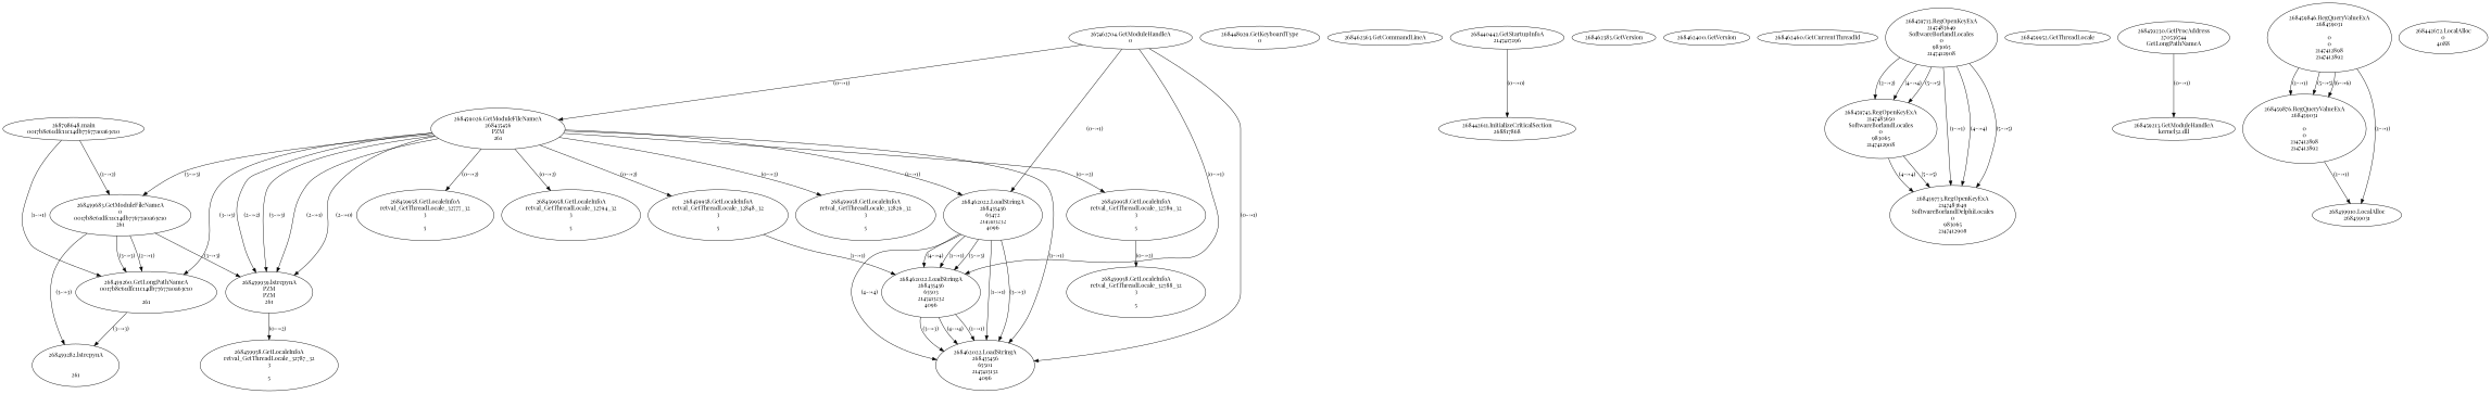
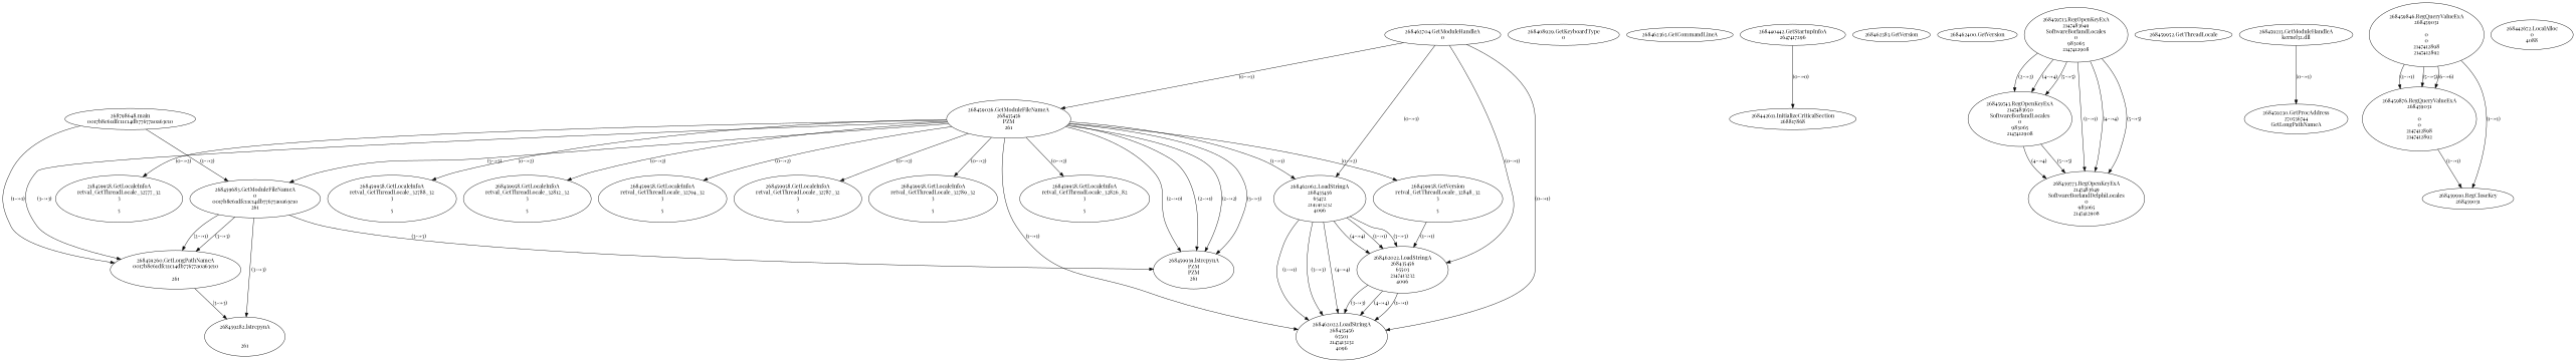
  digraph {
    fontname="Playfair Display"
    node [fontname="Playfair Display"]
    edge [fontname="Playfair Display"]
    n1 [label="268798648.main\n0017b8e61dfc11c14db77677a0a63e10"]
    n2 [label="268459683.GetModuleFileNameA\n0\n0017b8e61dfc11c14db77677a0a63e10\n261"]
    n3 [label="268459260.GetLongPathNameA\n0017b8e61dfc11c14db77677a0a63e10\n\n261"]
    n4 [label="268459939.lstrcpynA\nPZM\nPZM\n261"]
    n5 [label="268459282.lstrcpynA\n\n\n261"]
-   n6 [label="267462704.GetModuleHandleA\n0"]
+   n6 [label="268462704.GetModuleHandleA\n0"]
    n7 [label="268459026.GetModuleFileNameA\n268435456\nPZM\n261"]
-   n8 [label="268462022.LoadStringA\n268435456\n65472\n2147413232\n4096"]
+   n8 [label="268462062.LoadStringA\n268435456\n65472\n2147413232\n4096"]
    n9 [label="268462022.LoadStringA\n268435456\n65503\n2147413232\n4096"]
-   n10 [label="268462022.LoadStringA\n268435456\n65501\n2147413132\n4096"]
-   n11 [label="268459958.GetLocaleInfoA\nretval_GetThreadLocale_32777_32\n3\n\n5"]
+   n10 [label="268462022.LoadStringA\n268435456\n65501\n2147413232\n4096"]
+   n11 [label="218459958.GetLocaleInfoA\nretval_GetThreadLocale_32777_32\n3\n\n5"]
    n12 [label="268459958.GetLocaleInfoA\nretval_GetThreadLocale_32788_32\n3\n\n5"]
+   n13 [label="268459958.GetLocaleInfoA\nretval_GetThreadLocale_32812_32\n3\n\n5"]
    n14 [label="268459958.GetLocaleInfoA\nretval_GetThreadLocale_32794_32\n3\n\n5"]
    n15 [label="268459958.GetLocaleInfoA\nretval_GetThreadLocale_32787_32\n3\n\n5"]
    n16 [label="268459958.GetLocaleInfoA\nretval_GetThreadLocale_32789_32\n3\n\n5"]
-   n17 [label="268459958.GetLocaleInfoA\nretval_GetThreadLocale_32848_32\n3\n\n5"]
-   n18 [label="268459958.GetLocaleInfoA\nretval_GetThreadLocale_32826_32\n3\n\n5"]
-   n19 [label="268448929.GetKeyboardType\n0"]
+   n17 [label="268459958.GetVersion\nretval_GetThreadLocale_32848_32\n3\n\n5"]
+   n18 [label="268459958.GetLocaleInfoA\nretval_GetThreadLocale_32826_82\n3\n\n5"]
+   n19 [label="268408929.GetKeyboardType\n0"]
    n20 [label="268462363.GetCommandLineA\n"]
-   n21 [label="268440442.GetStartupInfoA\n2147417296"]
+   n21 [label="268440442.GetStartupInfoA\n2647417296"]
    n22 [label="268442611.InitializeCriticalSection\n268817868"]
    n23 [label="268462383.GetVersion\n"]
    n24 [label="268462400.GetVersion\n"]
-   n25 [label="268462460.GetCurrentThreadId\n"]
    n26 [label="268459713.RegOpenKeyExA\n2147483649\nSoftware\Borland\Locales\n0\n983065\n2147412908"]
    n27 [label="268459743.RegOpenKeyExA\n2147483650\nSoftware\Borland\Locales\n0\n983065\n2147412908"]
    n28 [label="268459773.RegOpenKeyExA\n2147483649\nSoftware\Borland\Delphi\Locales\n0\n983065\n2147412908"]
    n29 [label="268459952.GetThreadLocale\n"]
    n30 [label="268459213.GetModuleHandleA\nkernel32.dll"]
    n31 [label="268459230.GetProcAddress\n270536744\nGetLongPathNameA"]
    n32 [label="268459846.RegQueryValueExA\n268459031\n\n0\n0\n2147412898\n2147412892"]
    n33 [label="268459876.RegQueryValueExA\n268459031\n\n0\n0\n2147412898\n2147412892"]
-   n34 [label="268459910.LocalAlloc\n268459031"]
+   n34 [label="268459910.RegCloseKey\n268459031"]
    n35 [label="268442672.LocalAlloc\n0\n4088"]
    n1 -> n2 [label="(1-->2)"]
    n1 -> n3 [label="(1-->1)"]
    n2 -> n3 [label="(2-->1)"]
    n2 -> n3 [label="(3-->3)"]
    n2 -> n4 [label="(3-->3)"]
    n2 -> n5 [label="(3-->3)"]
    n3 -> n5 [label="(3-->3)"]
    n6 -> n7 [label="(0-->1)"]
    n6 -> n8 [label="(0-->1)"]
    n6 -> n9 [label="(0-->1)"]
    n6 -> n10 [label="(0-->1)"]
    n7 -> n2 [label="(3-->3)"]
    n7 -> n3 [label="(3-->3)"]
    n7 -> n4 [label="(2-->1)"]
    n7 -> n4 [label="(2-->2)"]
    n7 -> n4 [label="(3-->3)"]
    n7 -> n4 [label="(2-->0)"]
    n7 -> n8 [label="(1-->1)"]
    n7 -> n10 [label="(1-->1)"]
    n7 -> n11 [label="(0-->2)"]
-   n16 -> n12 [label="(0-->2)"]
+   n7 -> n12 [label="(0-->2)"]
+   n7 -> n13 [label="(0-->2)"]
    n7 -> n14 [label="(0-->2)"]
-   n4 -> n15 [label="(0-->2)"]
+   n7 -> n15 [label="(0-->2)"]
    n7 -> n16 [label="(0-->2)"]
    n7 -> n17 [label="(0-->2)"]
    n7 -> n18 [label="(0-->2)"]
    n8 -> n9 [label="(1-->1)"]
    n8 -> n9 [label="(3-->3)"]
    n8 -> n9 [label="(4-->4)"]
    n8 -> n10 [label="(1-->1)"]
    n8 -> n10 [label="(3-->3)"]
    n8 -> n10 [label="(4-->4)"]
    n9 -> n10 [label="(1-->1)"]
    n9 -> n10 [label="(3-->3)"]
    n9 -> n10 [label="(4-->4)"]
    n17 -> n9 [label="(1-->1)"]
    n21 -> n22 [label="(0-->0)"]
    n26 -> n27 [label="(2-->2)"]
    n26 -> n27 [label="(4-->4)"]
    n26 -> n27 [label="(5-->5)"]
    n26 -> n28 [label="(1-->1)"]
    n26 -> n28 [label="(4-->4)"]
    n26 -> n28 [label="(5-->5)"]
    n27 -> n28 [label="(4-->4)"]
    n27 -> n28 [label="(5-->5)"]
-   n31 -> n30 [label="(0-->1)"]
+   n30 -> n31 [label="(0-->1)"]
    n32 -> n33 [label="(1-->1)"]
    n32 -> n33 [label="(5-->5)"]
    n32 -> n33 [label="(6-->6)"]
    n32 -> n34 [label="(1-->1)"]
    n33 -> n34 [label="(1-->1)"]
  }
